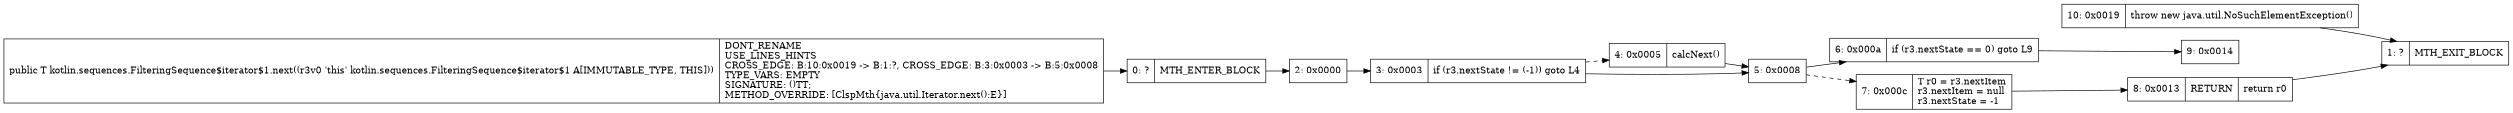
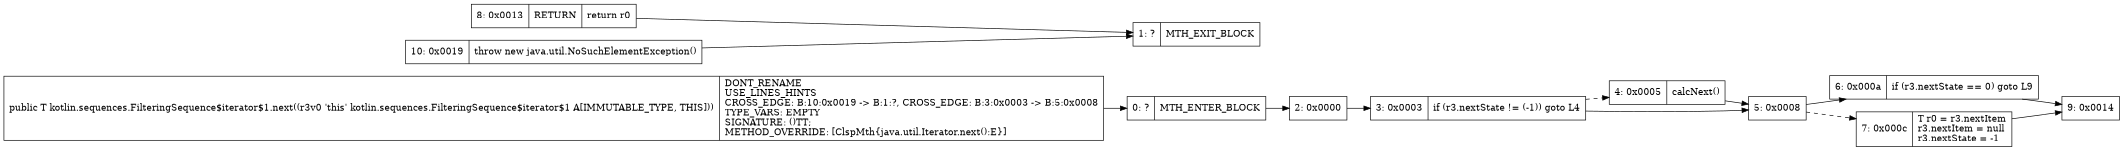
  digraph {
    rankdir=LR
    node [shape=record]
    n1 [label="{0\:\ ?|MTH_ENTER_BLOCK\l}"]
    n2 [label="{2\:\ 0x0000}"]
    n3 [label="{3\:\ 0x0003|if (r3.nextState != (\-1)) goto L4\l}"]
    n4 [label="{4\:\ 0x0005|calcNext()\l}"]
    n5 [label="{5\:\ 0x0008}"]
    n6 [label="{6\:\ 0x000a|if (r3.nextState == 0) goto L9\l}"]
    n7 [label="{7\:\ 0x000c|T r0 = r3.nextItem\lr3.nextItem = null\lr3.nextState = \-1\l}"]
    n8 [label="{9\:\ 0x0014}"]
    n9 [label="{8\:\ 0x0013|RETURN\l|return r0\l}"]
    n10 [label="{1\:\ ?|MTH_EXIT_BLOCK\l}"]
    n11 [label="{10\:\ 0x0019|throw new java.util.NoSuchElementException()\l}"]
    n12 [label="{public T kotlin.sequences.FilteringSequence$iterator$1.next((r3v0 'this' kotlin.sequences.FilteringSequence$iterator$1 A[IMMUTABLE_TYPE, THIS]))  | DONT_RENAME\lUSE_LINES_HINTS\lCROSS_EDGE: B:10:0x0019 \-\> B:1:?, CROSS_EDGE: B:3:0x0003 \-\> B:5:0x0008\lTYPE_VARS: EMPTY\lSIGNATURE: ()TT;\lMETHOD_OVERRIDE: [ClspMth\{java.util.Iterator.next():E\}]\l}"]
    n1 -> n2
    n2 -> n3
    n3 -> n4 [style=dashed]
    n3 -> n5
    n4 -> n5
    n5 -> n6
    n5 -> n7 [style=dashed]
    n6 -> n8
-   n7 -> n9
+   n7 -> n8
    n9 -> n10
    n11 -> n10
    n12 -> n1
  }
